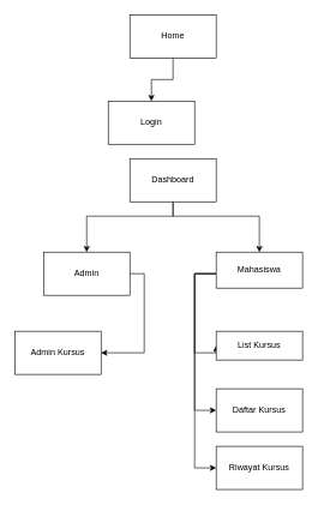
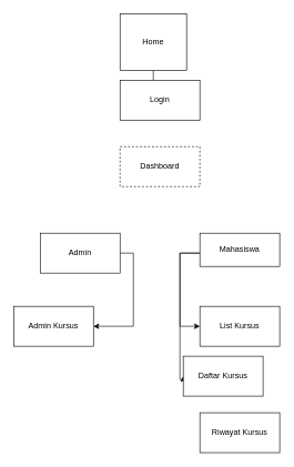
  <mxCell id="0" />
  <mxCell id="1" parent="0" />
  <mxCell id="2" value="" style="edgeStyle=orthogonalEdgeStyle;rounded=0;orthogonalLoop=1;jettySize=auto;html=1;" edge="1" parent="1" source="3" target="4"><mxGeometry relative="1" as="geometry" /></mxCell>
- <mxCell id="3" value="Home" style="rounded=0;whiteSpace=wrap;html=1;" vertex="1" parent="1"><mxGeometry x="180" y="20" width="120" height="60" as="geometry" /></mxCell>
- <mxCell id="4" value="Login" style="rounded=0;whiteSpace=wrap;html=1;" vertex="1" parent="1"><mxGeometry x="150" y="140" width="120" height="60" as="geometry" /></mxCell>
- <mxCell id="5" style="edgeStyle=orthogonalEdgeStyle;rounded=0;orthogonalLoop=1;jettySize=auto;html=1;entryX=0.5;entryY=0;entryDx=0;entryDy=0;" edge="1" parent="1" source="7" target="9"><mxGeometry relative="1" as="geometry"><Array as="points"><mxPoint x="240" y="300" /><mxPoint x="120" y="300" /></Array></mxGeometry></mxCell>
- <mxCell id="6" style="edgeStyle=orthogonalEdgeStyle;rounded=0;orthogonalLoop=1;jettySize=auto;html=1;entryX=0.5;entryY=0;entryDx=0;entryDy=0;" edge="1" parent="1" source="7" target="13"><mxGeometry relative="1" as="geometry"><Array as="points"><mxPoint x="240" y="300" /><mxPoint x="360" y="300" /></Array></mxGeometry></mxCell>
- <mxCell id="7" value="Dashboard" style="rounded=0;whiteSpace=wrap;html=1;" vertex="1" parent="1"><mxGeometry x="180" y="220" width="120" height="60" as="geometry" /></mxCell>
+ <mxCell id="3" value="Home" style="rounded=0;whiteSpace=wrap;html=1;" vertex="1" parent="1"><mxGeometry x="180" y="20" width="100" height="85" as="geometry" /></mxCell>
+ <mxCell id="4" value="Login" style="rounded=0;whiteSpace=wrap;html=1;" vertex="1" parent="1"><mxGeometry x="180" y="120" width="120" height="60" as="geometry" /></mxCell>
+ <mxCell id="7" value="Dashboard" style="rounded=0;whiteSpace=wrap;html=1;dashed=1;" vertex="1" parent="1"><mxGeometry x="180" y="220" width="120" height="60" as="geometry" /></mxCell>
  <mxCell id="8" style="edgeStyle=orthogonalEdgeStyle;rounded=0;orthogonalLoop=1;jettySize=auto;html=1;entryX=1;entryY=0.5;entryDx=0;entryDy=0;" edge="1" parent="1" source="9" target="14"><mxGeometry relative="1" as="geometry"><Array as="points"><mxPoint x="200" y="380" /><mxPoint x="200" y="490" /></Array></mxGeometry></mxCell>
  <mxCell id="9" value="Admin" style="rounded=0;whiteSpace=wrap;html=1;" vertex="1" parent="1"><mxGeometry x="60" y="350" width="120" height="60" as="geometry" /></mxCell>
  <mxCell id="10" style="edgeStyle=orthogonalEdgeStyle;rounded=0;orthogonalLoop=1;jettySize=auto;html=1;entryX=0;entryY=0.5;entryDx=0;entryDy=0;" edge="1" parent="1" source="13" target="15"><mxGeometry relative="1" as="geometry"><Array as="points"><mxPoint x="270" y="380" /><mxPoint x="270" y="490" /></Array></mxGeometry></mxCell>
  <mxCell id="11" style="edgeStyle=orthogonalEdgeStyle;rounded=0;orthogonalLoop=1;jettySize=auto;html=1;entryX=0;entryY=0.5;entryDx=0;entryDy=0;" edge="1" parent="1" source="13" target="16"><mxGeometry relative="1" as="geometry"><Array as="points"><mxPoint x="270" y="380" /><mxPoint x="270" y="570" /></Array></mxGeometry></mxCell>
- <mxCell id="12" style="edgeStyle=orthogonalEdgeStyle;rounded=0;orthogonalLoop=1;jettySize=auto;html=1;entryX=0;entryY=0.5;entryDx=0;entryDy=0;" edge="1" parent="1" source="13" target="17"><mxGeometry relative="1" as="geometry"><Array as="points"><mxPoint x="270" y="380" /><mxPoint x="270" y="650" /></Array></mxGeometry></mxCell>
  <mxCell id="13" value="Mahasiswa" style="rounded=0;whiteSpace=wrap;html=1;" vertex="1" parent="1"><mxGeometry x="300" y="350" width="120" height="50" as="geometry" /></mxCell>
  <mxCell id="14" value="Admin Kursus" style="rounded=0;whiteSpace=wrap;html=1;" vertex="1" parent="1"><mxGeometry x="20" y="460" width="120" height="60" as="geometry" /></mxCell>
- <mxCell id="15" value="List Kursus" style="rounded=0;whiteSpace=wrap;html=1;" vertex="1" parent="1"><mxGeometry x="300" y="460" width="120" height="40" as="geometry" /></mxCell>
- <mxCell id="16" value="Daftar Kursus" style="rounded=0;whiteSpace=wrap;html=1;" vertex="1" parent="1"><mxGeometry x="300" y="540" width="120" height="60" as="geometry" /></mxCell>
+ <mxCell id="15" value="List Kursus" style="rounded=0;whiteSpace=wrap;html=1;" vertex="1" parent="1"><mxGeometry x="300" y="460" width="120" height="60" as="geometry" /></mxCell>
+ <mxCell id="16" value="Daftar Kursus" style="rounded=0;whiteSpace=wrap;html=1;" vertex="1" parent="1"><mxGeometry x="275" y="535" width="120" height="60" as="geometry" /></mxCell>
  <mxCell id="17" value="Riwayat Kursus" style="rounded=0;whiteSpace=wrap;html=1;" vertex="1" parent="1"><mxGeometry x="300" y="620" width="120" height="60" as="geometry" /></mxCell>
